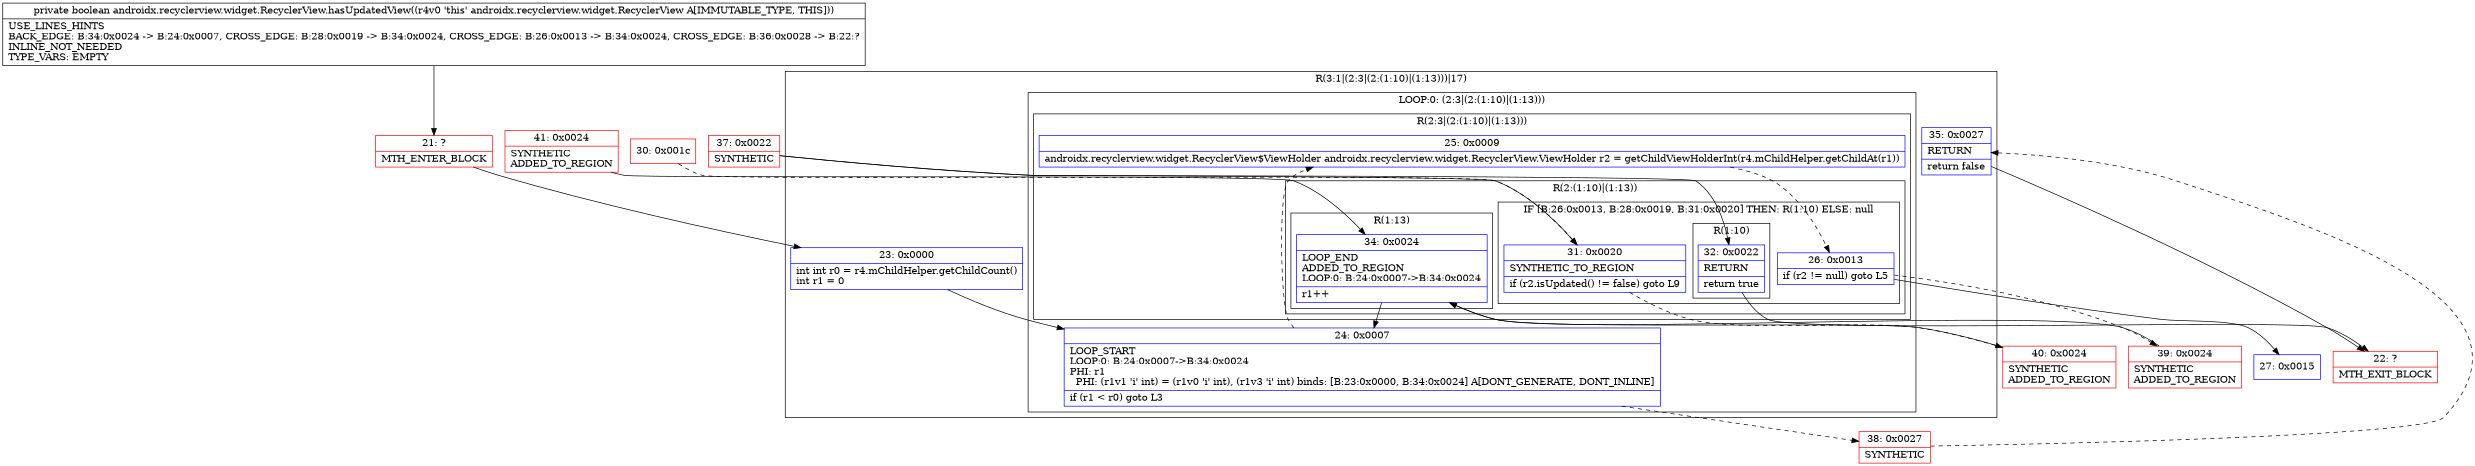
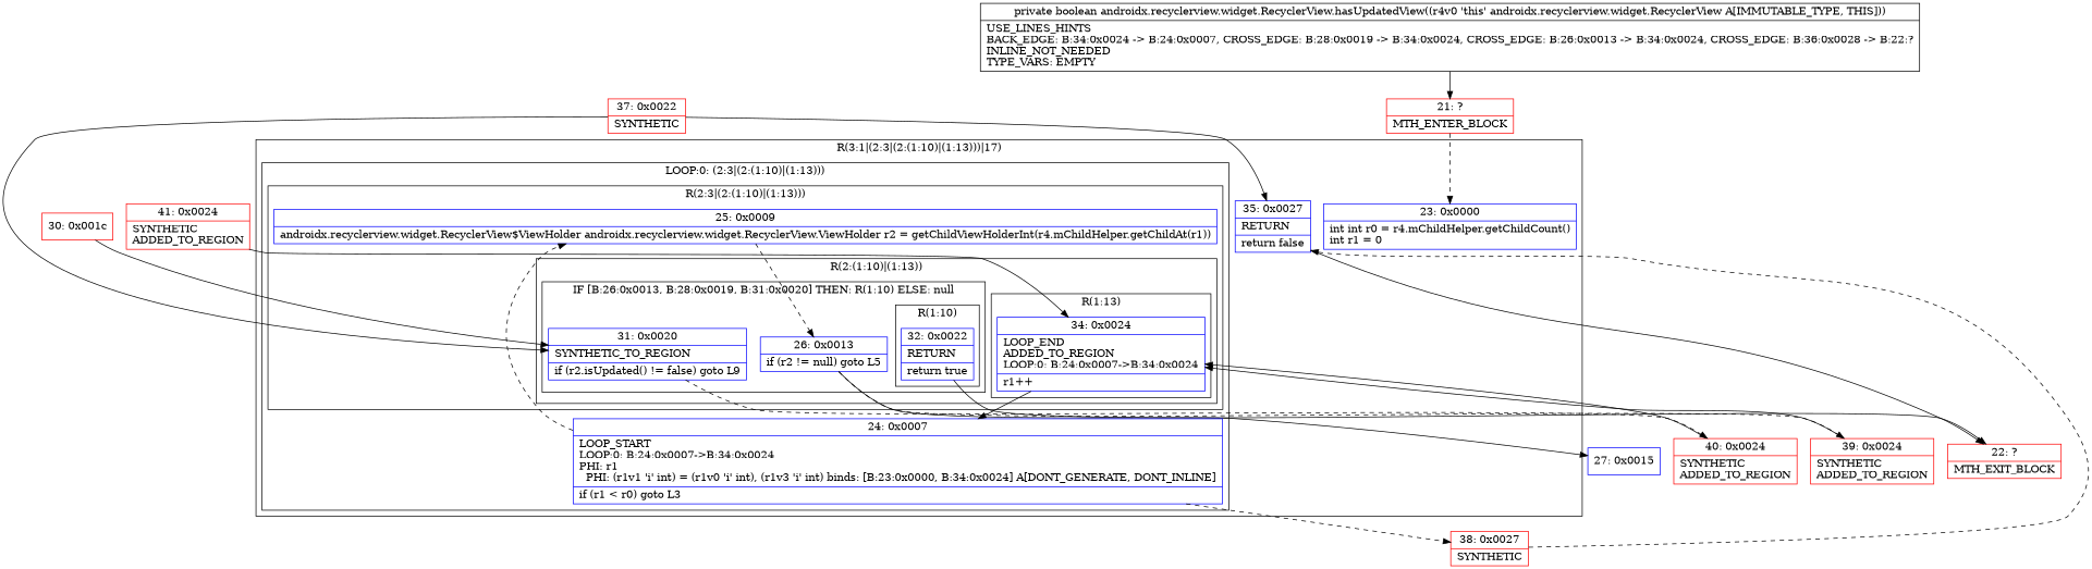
  digraph {
    node [color=blue shape=record]
    n1 [label="{32\:\ 0x0022|RETURN\l|return true\l}"]
    n2 [label="{26\:\ 0x0013|if (r2 != null) goto L5\l}"]
    n3 [label="{31\:\ 0x0020|SYNTHETIC_TO_REGION\l|if (r2.isUpdated() != false) goto L9\l}"]
    n4 [label="{34\:\ 0x0024|LOOP_END\lADDED_TO_REGION\lLOOP:0: B:24:0x0007\-\>B:34:0x0024\l|r1++\l}"]
    n5 [label="{25\:\ 0x0009|androidx.recyclerview.widget.RecyclerView$ViewHolder androidx.recyclerview.widget.RecyclerView.ViewHolder r2 = getChildViewHolderInt(r4.mChildHelper.getChildAt(r1))\l}"]
    n6 [label="{24\:\ 0x0007|LOOP_START\lLOOP:0: B:24:0x0007\-\>B:34:0x0024\lPHI: r1 \l  PHI: (r1v1 'i' int) = (r1v0 'i' int), (r1v3 'i' int) binds: [B:23:0x0000, B:34:0x0024] A[DONT_GENERATE, DONT_INLINE]\l|if (r1 \< r0) goto L3\l}"]
    n7 [label="{23\:\ 0x0000|int int r0 = r4.mChildHelper.getChildCount()\lint r1 = 0\l}"]
    n8 [label="{35\:\ 0x0027|RETURN\l|return false\l}"]
    n9 [color=red label="{22\:\ ?|MTH_EXIT_BLOCK\l}"]
    n10 [label="{27\:\ 0x0015}"]
    n11 [color=red label="{39\:\ 0x0024|SYNTHETIC\lADDED_TO_REGION\l}"]
    n12 [color=red label="{40\:\ 0x0024|SYNTHETIC\lADDED_TO_REGION\l}"]
    n13 [color=red label="{38\:\ 0x0027|SYNTHETIC\l}"]
    n14 [color=red label="{30\:\ 0x001c}"]
    n15 [color=red label="{41\:\ 0x0024|SYNTHETIC\lADDED_TO_REGION\l}"]
    n16 [color=red label="{37\:\ 0x0022|SYNTHETIC\l}"]
    n17 [color=red label="{21\:\ ?|MTH_ENTER_BLOCK\l}"]
    n18 [label="{private boolean androidx.recyclerview.widget.RecyclerView.hasUpdatedView((r4v0 'this' androidx.recyclerview.widget.RecyclerView A[IMMUTABLE_TYPE, THIS]))  | USE_LINES_HINTS\lBACK_EDGE: B:34:0x0024 \-\> B:24:0x0007, CROSS_EDGE: B:28:0x0019 \-\> B:34:0x0024, CROSS_EDGE: B:26:0x0013 \-\> B:34:0x0024, CROSS_EDGE: B:36:0x0028 \-\> B:22:?\lINLINE_NOT_NEEDED\lTYPE_VARS: EMPTY\l}" color=""]
    subgraph cluster_1 {
      label="R(3:1|(2:3|(2:(1:10)|(1:13)))|17)"
      n7
      n8
      subgraph cluster_2 {
        label="LOOP:0: (2:3|(2:(1:10)|(1:13)))"
        n6
        subgraph cluster_3 {
          label="R(2:3|(2:(1:10)|(1:13)))"
          n5
          subgraph cluster_4 {
            label="R(2:(1:10)|(1:13))"
            subgraph cluster_5 {
              label="IF [B:26:0x0013, B:28:0x0019, B:31:0x0020] THEN: R(1:10) ELSE: null"
              n2
              n3
              subgraph cluster_6 {
                label="R(1:10)"
                n1
              }
            }
            subgraph cluster_7 {
              label="R(1:13)"
              n4
            }
          }
        }
      }
    }
    n1 -> n9
    n2 -> n10
    n2 -> n11 [style=dashed]
    n3 -> n12 [style=dashed]
    n4 -> n6
    n5 -> n2 [style=dashed]
    n6 -> n5 [style=dashed]
    n6 -> n13 [style=dashed]
-   n7 -> n6
    n8 -> n9
    n11 -> n4
    n12 -> n4
    n13 -> n8 [style=dashed]
-   n14 -> n3 [style=dashed]
+   n14 -> n3
    n15 -> n4
-   n16 -> n1
+   n16 -> n8
    n16 -> n3
-   n17 -> n7
+   n17 -> n7 [style=dashed]
    n18 -> n17
  }
